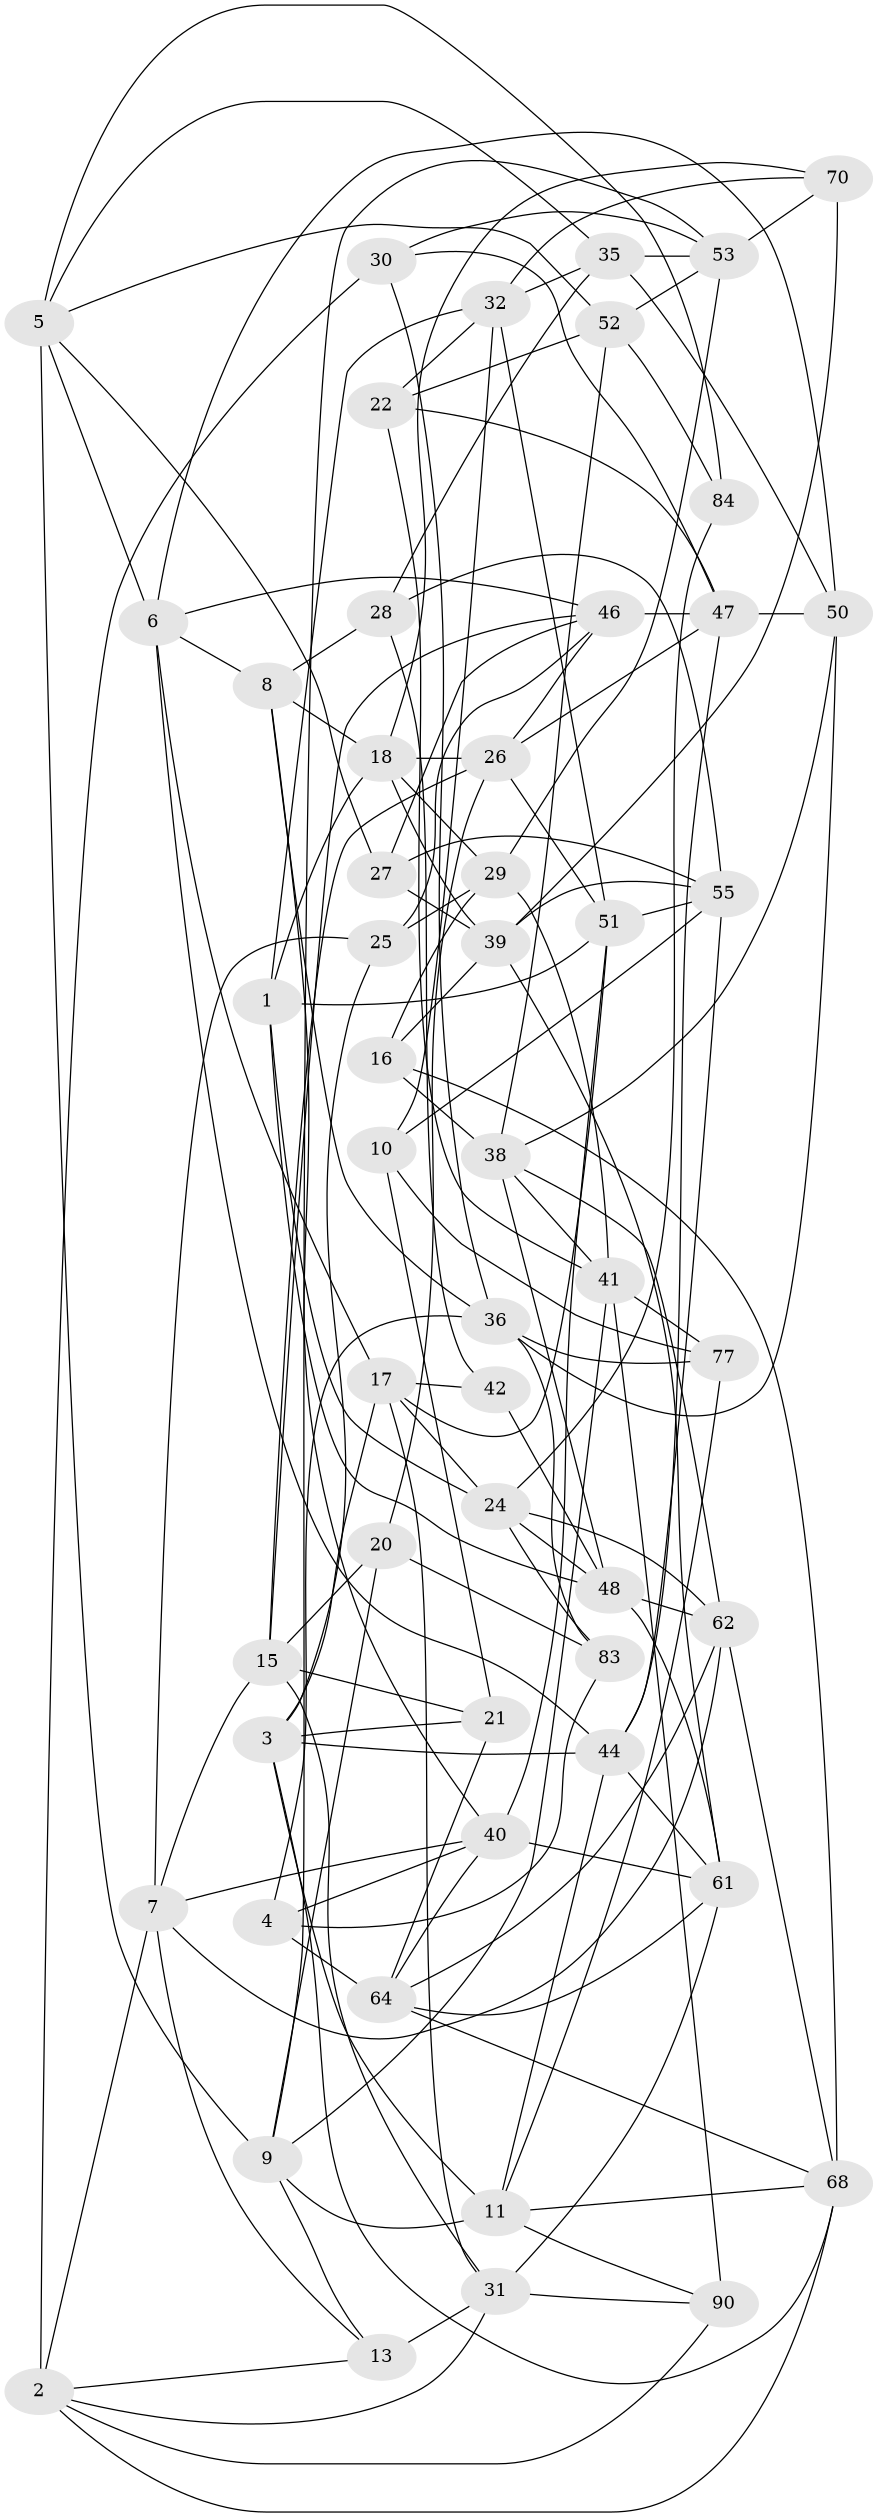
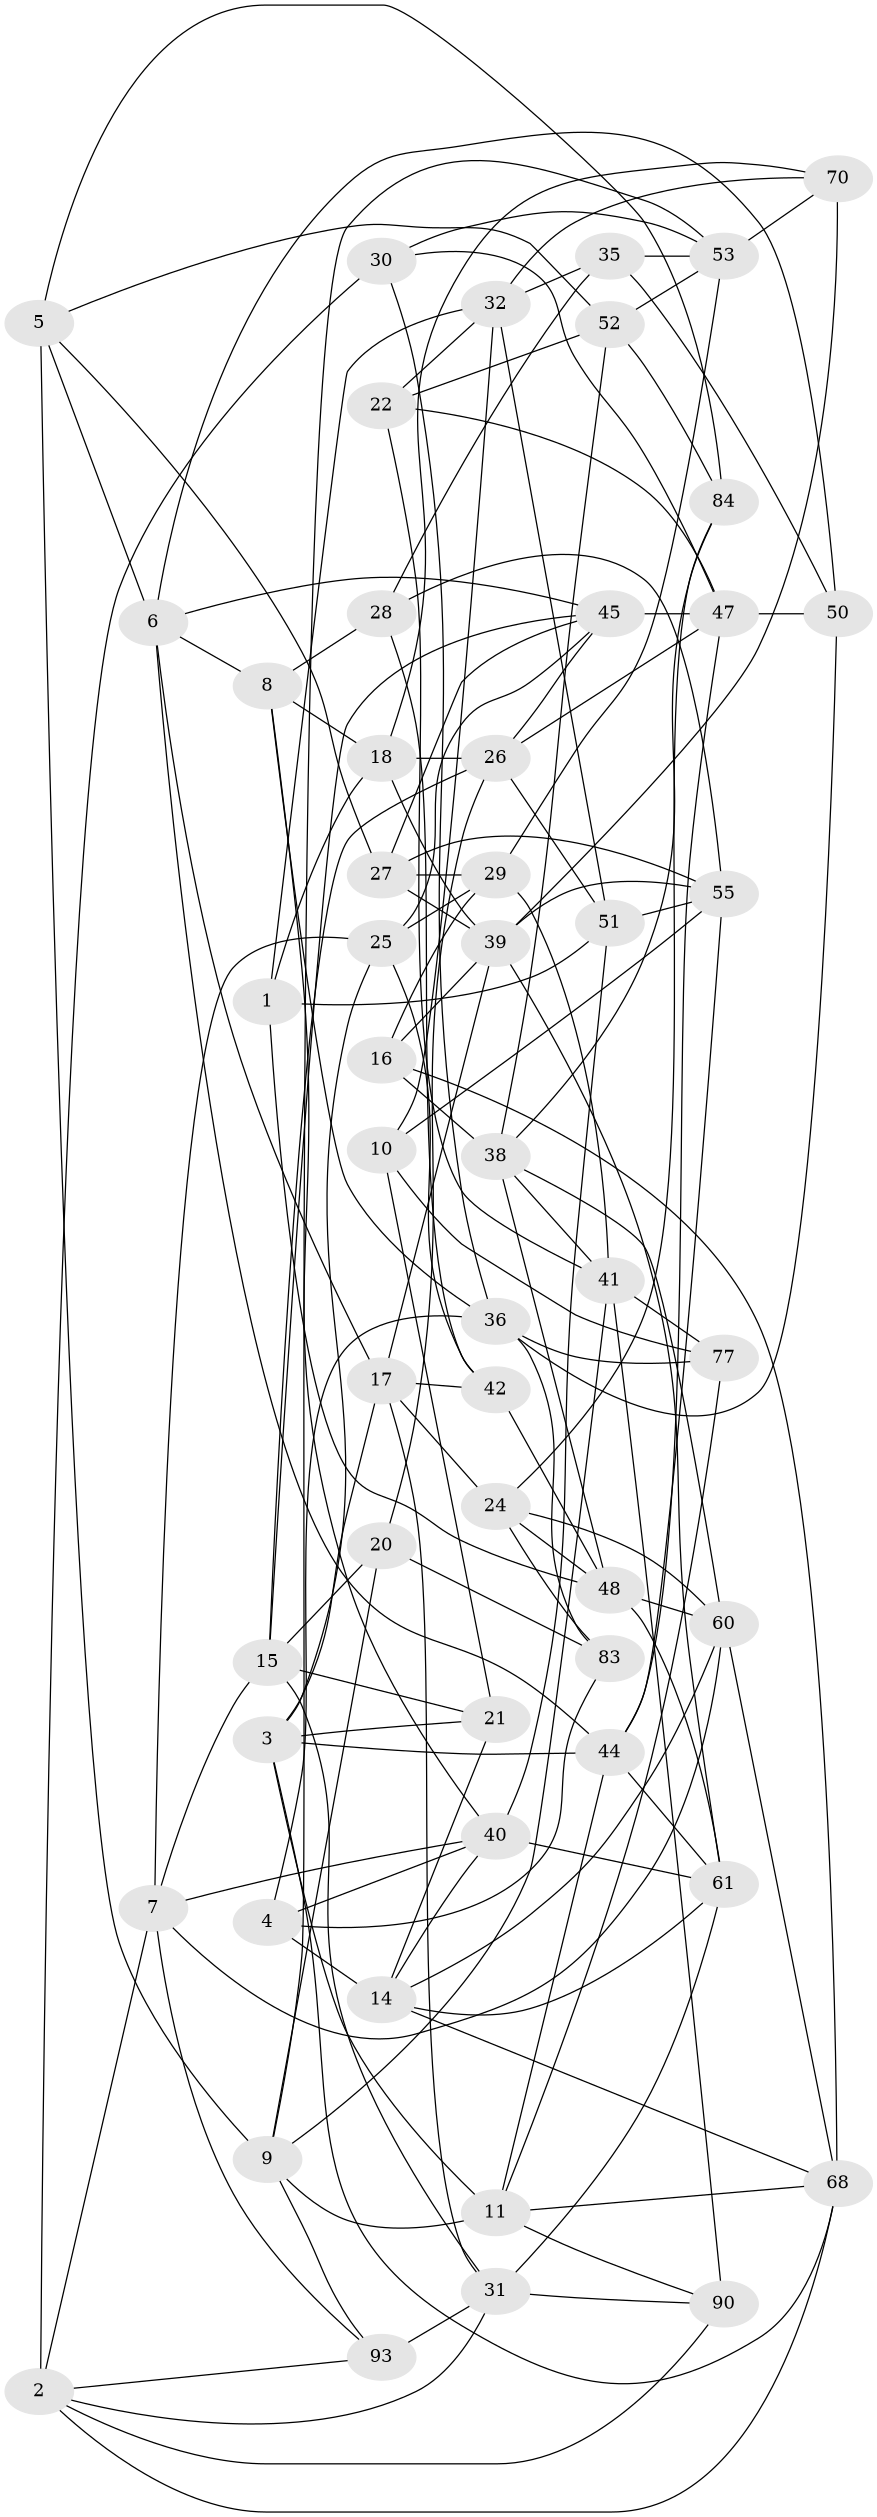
  graph {
    rankdir=LR
    node [color=gray90 style=filled]
    1 [super="+65"]
    n2 [label=18 super="+64"]
    24 [super="+62"]
    32 [super="+57"]
    48 [super="+66"]
    51 [super="+81"]
    26 [super="+63"]
    29 [super="+34"]
    39 [super="+45"]
    70
    83
    n12 [label=84]
-   60 [super="+86" label=62]
+   60 [super="+86"]
    35 [super="+75"]
    61 [super="+72"]
    55 [super="+74"]
    2 [super="+43"]
    7 [super="+23"]
-   13
+   13 [label=93]
    30
    31 [super="+88"]
    68 [super="+69"]
    90
    25 [super="+54"]
    40 [super="+85"]
    15 [super="+89"]
    36 [super="+92"]
    53 [super="+91"]
    47 [super="+56"]
    3 [super="+37"]
    11 [super="+80"]
    17 [super="+67"]
    21
    44 [super="+82"]
    77
    42
-   46 [super="+49"]
-   14 [super="+84" label=64]
+   46 [super="+49" label=45]
+   14 [super="+84"]
    4
    50
    5 [super="+58"]
    6 [super="+79"]
    9 [super="+12"]
    27
    52 [super="+59"]
    8 [super="+18"]
    20
    41 [super="+76"]
    28 [super="+33"]
    10 [super="+73"]
    16
    38 [super="+78"]
    22
    1 -- n2
-   1 -- 24
    1 -- 32
    1 -- 48
    1 -- 51
    n2 -- 26
-   n2 -- 29
+   27 -- 29
    n2 -- 39
    n2 -- 70
    24 -- 48
    24 -- 83
    24 -- n12
    24 -- 60
    32 -- 51
    32 -- 70
    32 -- 35
    48 -- 60
    48 -- 61
    51 -- 55
    26 -- 51
    26 -- 47
    26 -- 46
    29 -- 53
    29 -- 41
    39 -- 70
    39 -- 61
    39 -- 55
    60 -- 68
    35 -- 53 [weight=2]
    35 -- 50
    2 -- 7
    2 -- 13
    2 -- 30
    2 -- 31
    2 -- 68
    2 -- 90
    7 -- 60
    7 -- 13
    7 -- 25
    7 -- 40
    7 -- 15
    13 -- 31
    30 -- 36
    30 -- 53
    30 -- 47
    31 -- 61
    31 -- 90
    25 -- 29 [weight=2]
+   25 -- 42
    25 -- 46
    40 -- 51
    40 -- 61
    15 -- 26
    15 -- 31
    15 -- 21
    15 -- 46
    15 -- 20
    36 -- 83
    36 -- 77
    36 -- 50
    53 -- 70
    47 -- 50
    3 -- 68
    3 -- 25
    3 -- 11
    3 -- 17
    3 -- 21
    3 -- 44
    11 -- 68
    11 -- 90
    11 -- 44
    11 -- 77
    17 -- 24
-   17 -- 51
+   17 -- 39
    17 -- 31
    17 -- 42
    44 -- 61
    44 -- 55
    44 -- 47
    42 -- 48
    46 -- 47
    14 -- 60
    14 -- 61
    14 -- 68
    14 -- 40
    14 -- 21
    4 -- 83
    4 -- 40
    4 -- 36
    4 -- 14
    5 -- n12
-   5 -- 35
    5 -- 6
    5 -- 9
    5 -- 27
    5 -- 52
    6 -- 17
    6 -- 44
    6 -- 46
    6 -- 50
    6 -- 8
    9 -- 13
    9 -- 53
    9 -- 11
    9 -- 20
    9 -- 41
    27 -- 39
    27 -- 55
    27 -- 46
    52 -- n12
    52 -- 53
    8 -- n2
    8 -- 40
    8 -- 36
    8 -- 28 [weight=2]
    20 -- 26
    20 -- 83
    41 -- 90
    41 -- 77
    28 -- 35
    28 -- 55
    28 -- 42
    10 -- 32
    10 -- 55
    10 -- 21
    10 -- 77
    16 -- 29
    16 -- 39
    16 -- 68
    16 -- 38
    38 -- 48
-   38 -- 50
+   38 -- n12
    38 -- 60
    38 -- 52
    38 -- 41
    22 -- 32
    22 -- 47
    22 -- 52
    22 -- 41
  }
